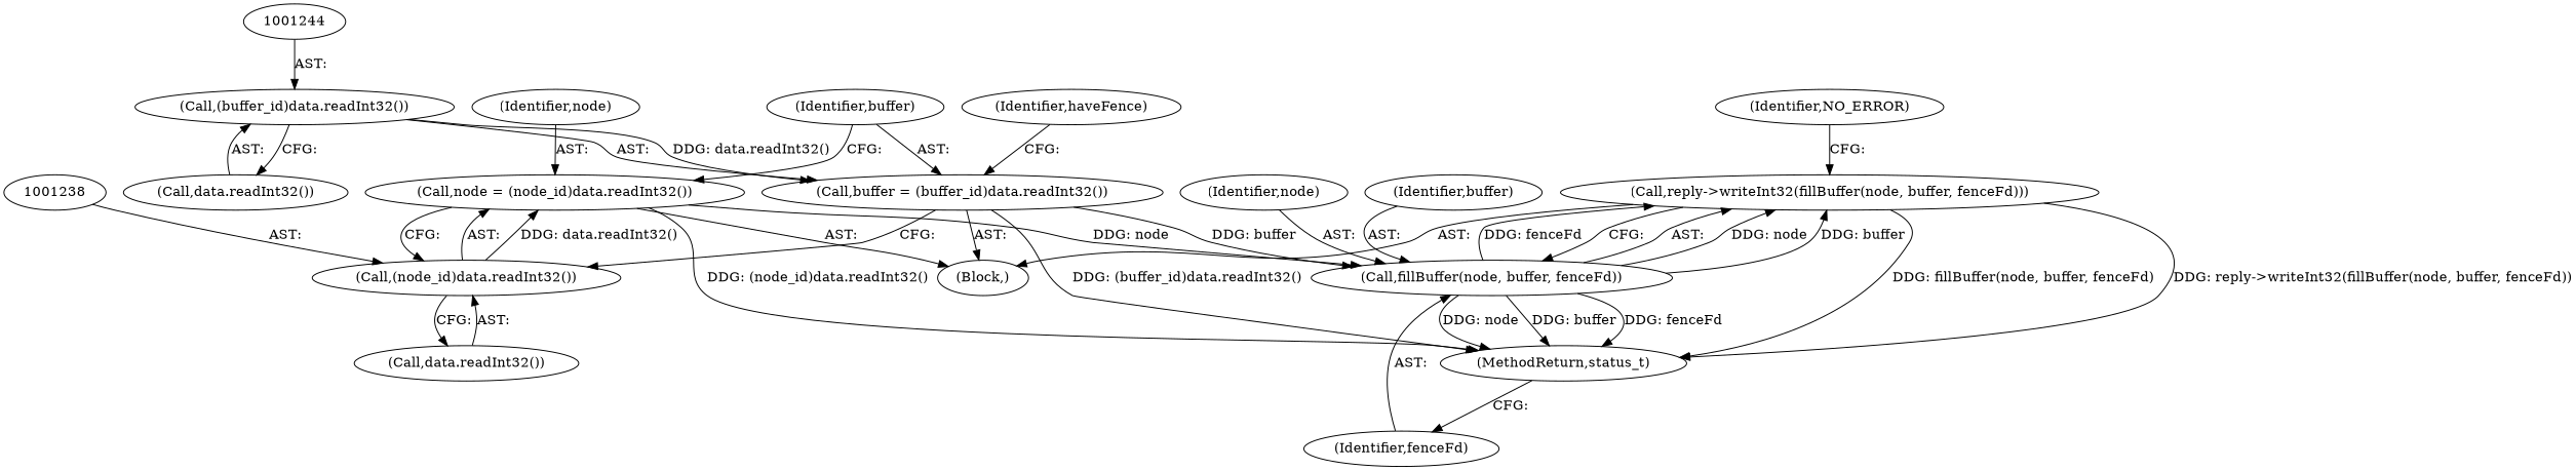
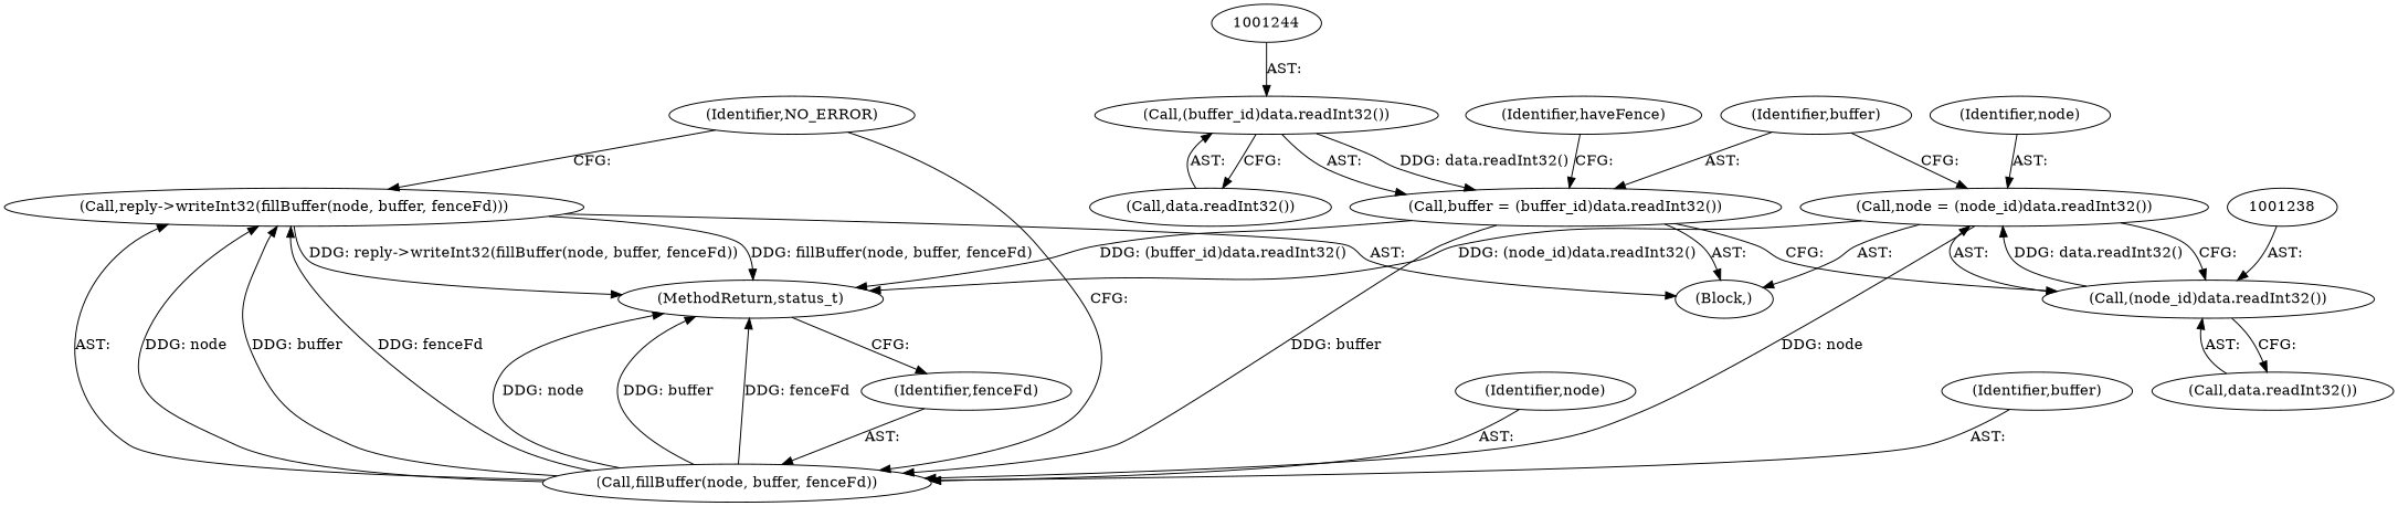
  digraph {
    n1 [label="(Call,reply->writeInt32(fillBuffer(node, buffer, fenceFd)))"]
    n2 [label="(Call,fillBuffer(node, buffer, fenceFd))"]
    n3 [label="(MethodReturn,status_t)"]
    n4 [label="(Block,)"]
    n5 [label="(Identifier,fenceFd)"]
    n6 [label="(Call,node = (node_id)data.readInt32())"]
    n7 [label="(Call,(node_id)data.readInt32())"]
    n8 [label="(Call,data.readInt32())"]
    n9 [label="(Call,buffer = (buffer_id)data.readInt32())"]
    n10 [label="(Call,(buffer_id)data.readInt32())"]
    n11 [label="(Call,data.readInt32())"]
    n12 [label="(Identifier,buffer)"]
    n13 [label="(Identifier,node)"]
    n14 [label="(Identifier,node)"]
    n15 [label="(Identifier,NO_ERROR)"]
    n16 [label="(Identifier,haveFence)"]
    n17 [label="(Identifier,buffer)"]
    1001238
    1001244
-   n1 -> n2 [label="CFG: "]
+   n15 -> n2 [label="CFG: "]
    n1 -> n3 [label="DDG: fillBuffer(node, buffer, fenceFd)"]
    n1 -> n3 [label="DDG: reply->writeInt32(fillBuffer(node, buffer, fenceFd))"]
    n1 -> n4 [label="AST: "]
    n2 -> n1 [label="AST: "]
    n2 -> n1 [label="DDG: node"]
    n2 -> n1 [label="DDG: buffer"]
    n2 -> n1 [label="DDG: fenceFd"]
    n2 -> n3 [label="DDG: node"]
    n2 -> n3 [label="DDG: buffer"]
    n2 -> n3 [label="DDG: fenceFd"]
    n3 -> n5 [label="CFG: "]
    n5 -> n2 [label="AST: "]
    n6 -> n2 [label="DDG: node"]
    n6 -> n3 [label="DDG: (node_id)data.readInt32()"]
    n6 -> n4 [label="AST: "]
    n6 -> n7 [label="CFG: "]
    n7 -> n6 [label="AST: "]
    n7 -> n6 [label="DDG: data.readInt32()"]
    n7 -> n8 [label="CFG: "]
    n8 -> n7 [label="AST: "]
    n9 -> n2 [label="DDG: buffer"]
    n9 -> n3 [label="DDG: (buffer_id)data.readInt32()"]
    n9 -> n4 [label="AST: "]
    n9 -> n7 [label="CFG: "]
    n10 -> n9 [label="AST: "]
    n10 -> n9 [label="DDG: data.readInt32()"]
    n10 -> n11 [label="CFG: "]
    n11 -> n10 [label="AST: "]
    n12 -> n6 [label="CFG: "]
    n12 -> n9 [label="AST: "]
    n13 -> n6 [label="AST: "]
    n14 -> n2 [label="AST: "]
    n15 -> n1 [label="CFG: "]
    n16 -> n9 [label="CFG: "]
    n17 -> n2 [label="AST: "]
    1001238 -> n7 [label="AST: "]
    1001244 -> n10 [label="AST: "]
  }
